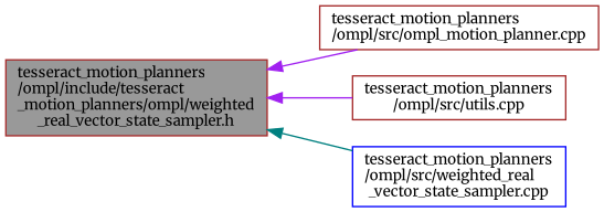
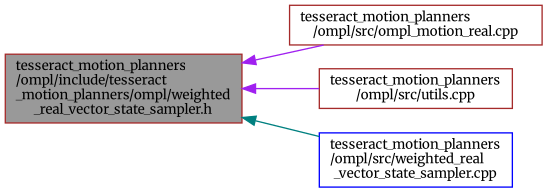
  digraph {
    rankdir=LR
    fontname=Merriweather
    node [color=brown fillcolor=white fontname=Merriweather fontsize=10 shape=box style=filled]
    edge [color=purple dir=back fontname=Merriweather fontsize=10 labelfontname=Helvetica labelfontsize=10 style=solid]
    n1 [fillcolor=grey60 fontcolor=black height=0.2 label="tesseract_motion_planners\l/ompl/include/tesseract\l_motion_planners/ompl/weighted\l_real_vector_state_sampler.h" width=0.4]
-   n2 [height=0.2 label="tesseract_motion_planners\l/ompl/src/ompl_motion_planner.cpp" width=0.4]
+   n2 [height=0.2 label="tesseract_motion_planners\l/ompl/src/ompl_motion_real.cpp" width=0.4]
    n3 [height=0.2 label="tesseract_motion_planners\l/ompl/src/utils.cpp" width=0.4]
    n4 [color=blue height=0.2 label="tesseract_motion_planners\l/ompl/src/weighted_real\l_vector_state_sampler.cpp" width=0.4]
    n1 -> n2
    n1 -> n3
    n1 -> n4 [color=teal]
  }
